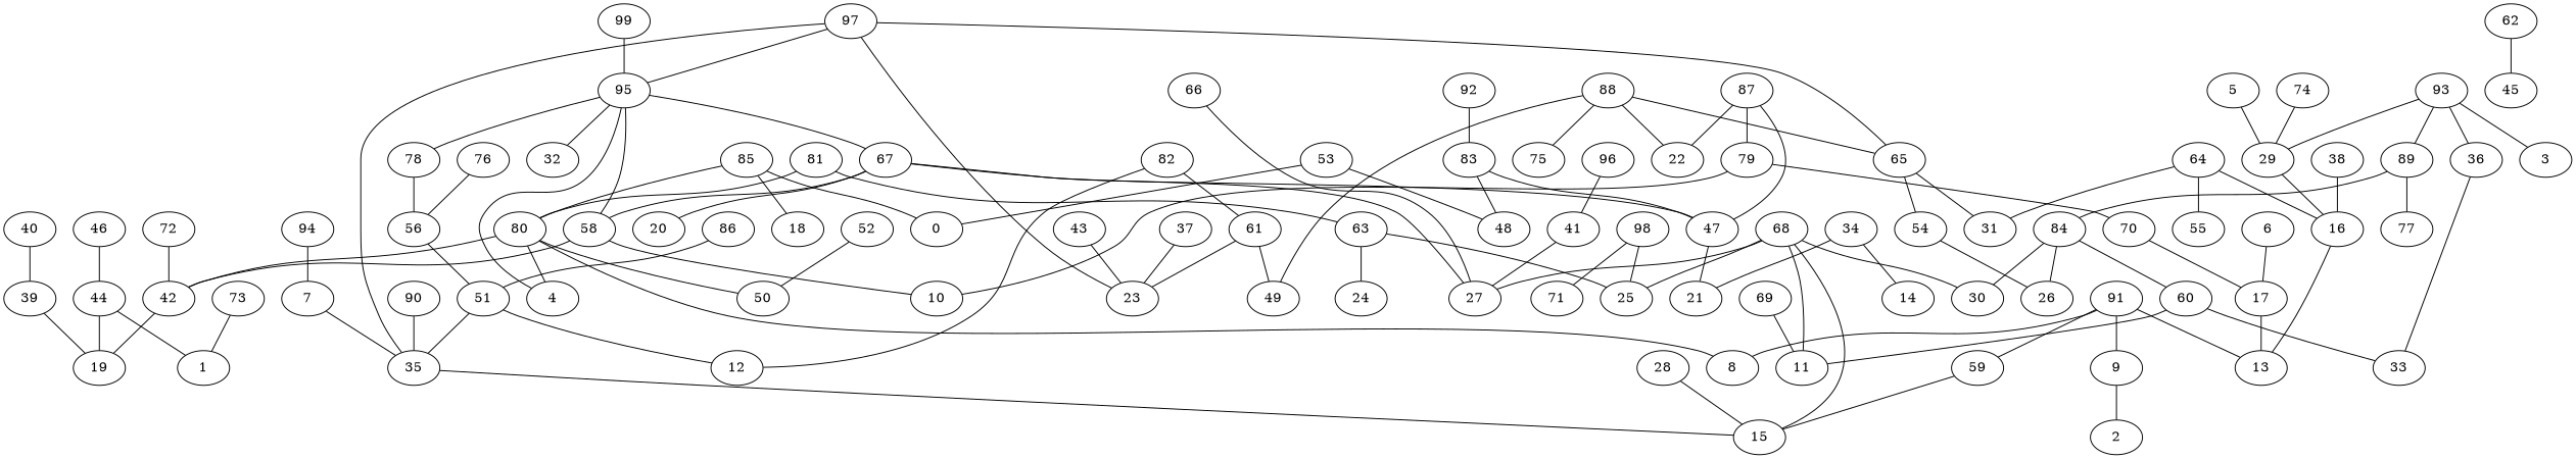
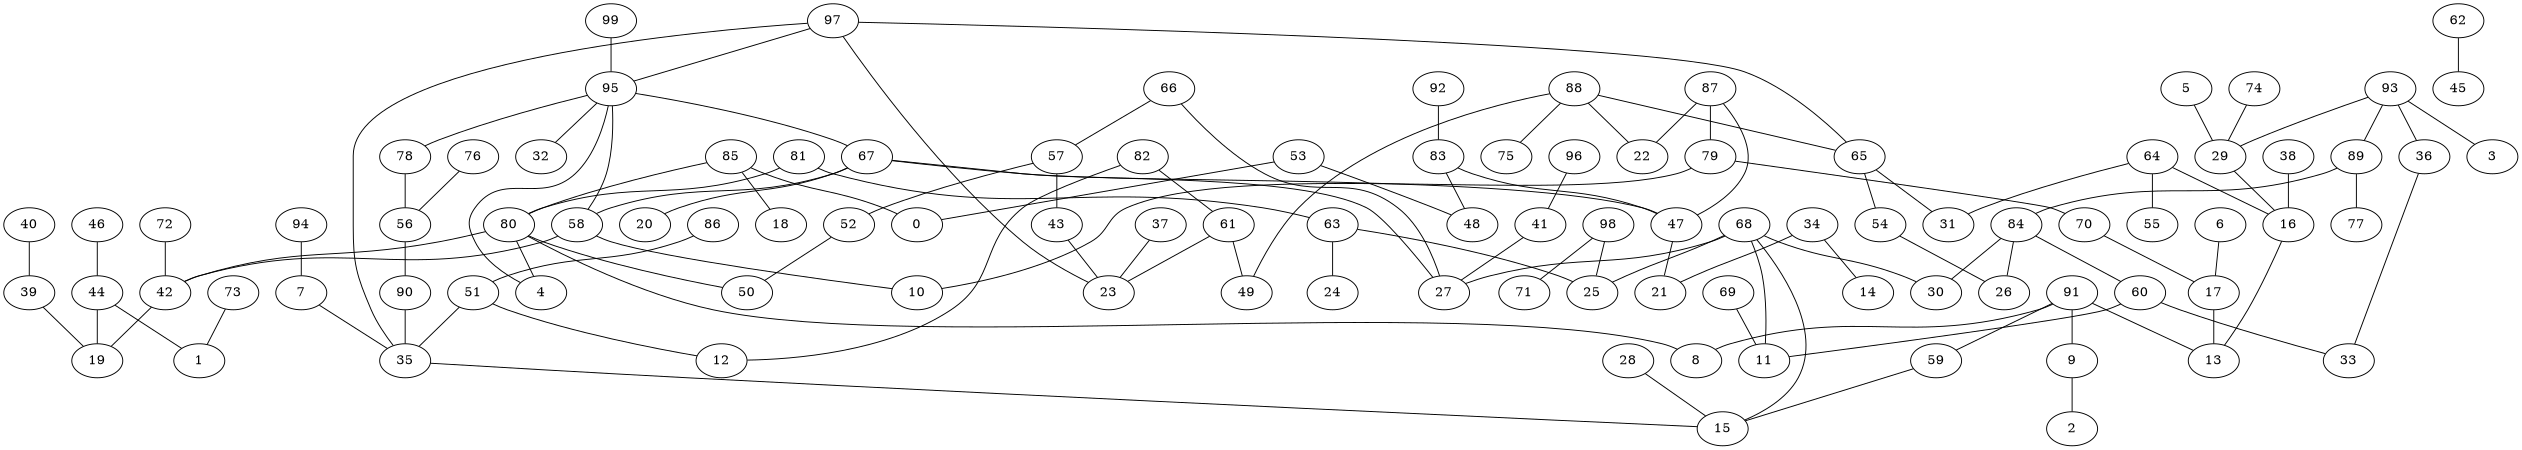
  digraph {
    edge [color=black dir=none]
    40
    39
    19
    82
    61
    12
    23
    49
    52
    50
    73
    1
    5
    29
    16
    28
    15
    53
    48
    0
    88
    75
    65
    22
    54
    31
    94
    7
    35
    71
    26
    89
    77
    84
    60
    30
    34
    14
    21
    33
    11
    85
    18
    80
    4
    42
    8
    62
    45
    97
    95
    64
    78
    32
    67
    58
    86
    51
    17
    13
    55
    83
    47
    93
    3
    36
    9
    2
    81
    63
    69
    56
    27
    20
    10
    98
    25
    91
    59
    87
    79
    70
    41
    99
    74
    68
    6
    72
    38
    92
    76
    24
    44
    37
    46
    66
+   57
    43
    96
    90
    subgraph sub_1 {
      40
      39
      19
      82
      61
      12
      23
      49
      52
      50
      73
      1
      5
      29
      16
      28
      15
      53
      48
      0
      88
      75
      65
      22
      54
      31
      94
      7
      35
      71
      26
      89
      77
      84
      60
      30
      34
      14
      21
      33
      11
      85
      18
      80
      4
      42
      8
      62
      45
      97
      95
      64
      78
      32
      67
      58
      86
      51
      17
      13
      55
      83
      47
      93
      3
      36
      9
      2
      81
      63
      69
      56
      27
      20
      10
      98
      25
      91
      59
      87
      79
      70
      41
      99
      74
      68
      6
      72
      38
      92
      76
      24
      44
      37
      46
      66
+     57
      43
      96
      90
    }
    40 -> 39
    39 -> 19
    82 -> 61
    82 -> 12
    61 -> 23
    61 -> 49
    52 -> 50
    73 -> 1
    5 -> 29
    29 -> 16
    16 -> 13
    28 -> 15
    53 -> 48
    53 -> 0
    88 -> 49
    88 -> 75
    88 -> 65
    88 -> 22
    65 -> 54
    65 -> 31
    54 -> 26
    94 -> 7
    7 -> 35
    35 -> 15
    89 -> 77
    89 -> 84
    84 -> 26
    84 -> 60
    84 -> 30
    60 -> 33
    60 -> 11
    34 -> 14
    34 -> 21
    85 -> 0
    85 -> 18
    85 -> 80
    80 -> 50
    80 -> 4
    80 -> 42
    80 -> 8
    42 -> 19
    62 -> 45
    97 -> 23
    97 -> 65
    97 -> 35
    97 -> 95
    95 -> 4
    95 -> 78
    95 -> 32
    95 -> 67
    95 -> 58
    64 -> 16
    64 -> 31
    64 -> 55
    78 -> 56
    67 -> 58
    67 -> 47
    67 -> 27
    67 -> 20
    58 -> 42
    58 -> 10
    86 -> 51
    51 -> 12
    51 -> 35
    17 -> 13
    83 -> 48
    83 -> 47
    47 -> 21
    93 -> 29
    93 -> 89
    93 -> 3
    93 -> 36
    36 -> 33
    9 -> 2
    81 -> 80
    81 -> 63
    63 -> 25
    63 -> 24
    69 -> 11
-   56 -> 51
+   56 -> 90
    98 -> 71
    98 -> 25
    91 -> 8
    91 -> 13
    91 -> 9
    91 -> 59
    59 -> 15
    87 -> 22
    87 -> 47
    87 -> 79
    79 -> 10
    79 -> 70
    70 -> 17
    41 -> 27
    99 -> 95
    74 -> 29
    68 -> 15
    68 -> 30
    68 -> 11
    68 -> 27
    68 -> 25
    6 -> 17
    72 -> 42
    38 -> 16
    92 -> 83
    76 -> 56
    44 -> 19
    44 -> 1
    37 -> 23
    46 -> 44
    66 -> 27
+   66 -> 57
+   57 -> 52
+   57 -> 43
    43 -> 23
    96 -> 41
    90 -> 35
  }
